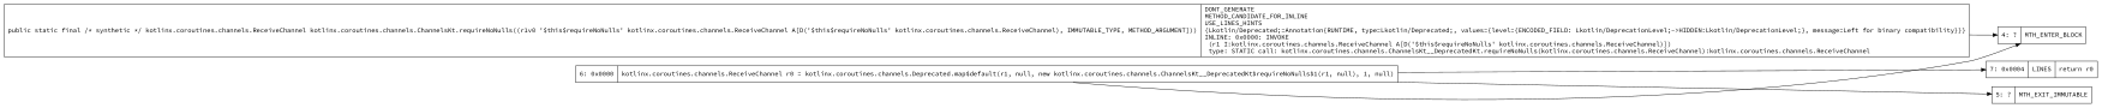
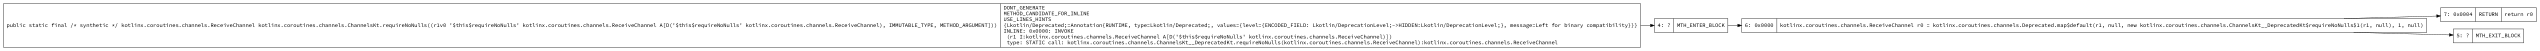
  digraph {
    fontname="Source Code Pro"
    rankdir=LR
    node [fontname="Source Code Pro" shape=record]
    edge [fontname="Source Code Pro"]
    n1 [label="{4\:\ ?|MTH_ENTER_BLOCK\l}"]
    n2 [label="{6\:\ 0x0000|kotlinx.coroutines.channels.ReceiveChannel r0 = kotlinx.coroutines.channels.Deprecated.map$default(r1, null, new kotlinx.coroutines.channels.ChannelsKt__DeprecatedKt$requireNoNulls$1(r1, null), 1, null)\l}"]
-   n3 [label="{7\:\ 0x0004|LINES\l|return r0\l}"]
-   n4 [label="{5\:\ ?|MTH_EXIT_IMMUTABLE\l}"]
+   n3 [label="{7\:\ 0x0004|RETURN\l|return r0\l}"]
+   n4 [label="{5\:\ ?|MTH_EXIT_BLOCK\l}"]
    n5 [label="{public static final \/* synthetic *\/ kotlinx.coroutines.channels.ReceiveChannel kotlinx.coroutines.channels.ChannelsKt.requireNoNulls((r1v0 '$this$requireNoNulls' kotlinx.coroutines.channels.ReceiveChannel A[D('$this$requireNoNulls' kotlinx.coroutines.channels.ReceiveChannel), IMMUTABLE_TYPE, METHOD_ARGUMENT]))  | DONT_GENERATE\lMETHOD_CANDIDATE_FOR_INLINE\lUSE_LINES_HINTS\l\{Lkotlin\/Deprecated;=Annotation\{RUNTIME, type=Lkotlin\/Deprecated;, values=\{level=\{ENCODED_FIELD: Lkotlin\/DeprecationLevel;\-\>HIDDEN:Lkotlin\/DeprecationLevel;\}, message=Left for binary compatibility\}\}\}\lINLINE: 0x0000: INVOKE  \l  (r1 I:kotlinx.coroutines.channels.ReceiveChannel A[D('$this$requireNoNulls' kotlinx.coroutines.channels.ReceiveChannel)])\l type: STATIC call: kotlinx.coroutines.channels.ChannelsKt__DeprecatedKt.requireNoNulls(kotlinx.coroutines.channels.ReceiveChannel):kotlinx.coroutines.channels.ReceiveChannel\l}"]
-   n2 -> n1
+   n1 -> n2
    n2 -> n3
    n2 -> n4
    n5 -> n1
  }
